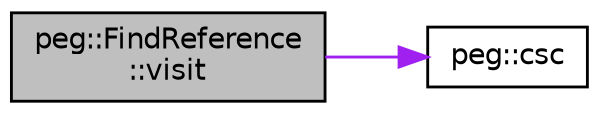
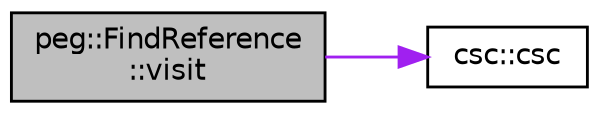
  digraph {
    rankdir=LR
    node [color=black fontname=Helvetica fontsize=10 shape=record style=filled]
    n1 [fillcolor=grey75 fontcolor=black height=0.2 label="peg::FindReference\l::visit" width=0.4]
-   n2 [fillcolor=white height=0.2 label="peg::csc" width=0.4]
+   n2 [fillcolor=white height=0.2 label="csc::csc" width=0.4]
    n1 -> n2 [color=purple fontname=Helvetica fontsize=10 labelfontname=Helvetica labelfontsize=10 style=solid]
  }
